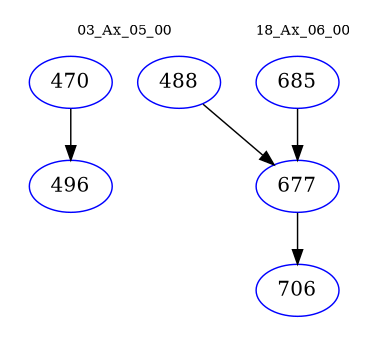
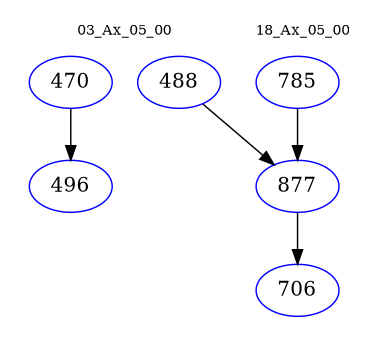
  digraph {
    node [color=blue]
    edge [color=black]
    n1 [label=488]
    n2 [label=470]
    n3 [label=496]
-   n4 [label=685]
-   n5 [label=677]
+   n4 [label=785]
+   n5 [label=877]
    n6 [label=706]
    subgraph cluster_1 {
      color=white
      fontsize=10
      label="03_Ax_05_00"
      n1
      n2
      n3
    }
    subgraph cluster_2 {
      color=white
      fontsize=10
-     label="18_Ax_06_00"
+     label="18_Ax_05_00"
      n4
      n5
      n6
    }
    n1 -> n5
    n2 -> n3
    n4 -> n5
    n5 -> n6
  }
